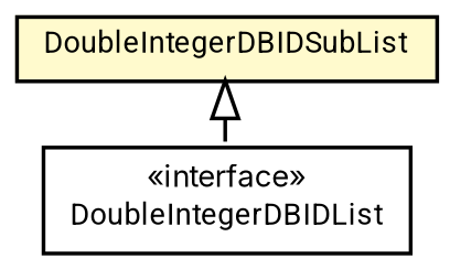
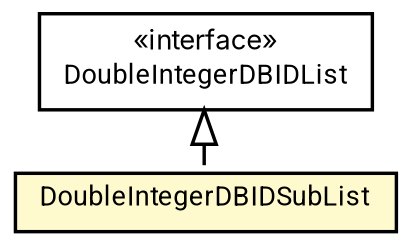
  digraph {
    nodesep=0.15
    rankdir=TB
    ranksep=0.25
    fontname=Inter
    node [fontcolor=black fontname=Inter fontsize=8 margin=0 shape=plaintext]
    n1 [height=0 label=<<table title="de.lmu.ifi.dbs.elki.database.ids.integer.DoubleIntegerDBIDSubList" border="0" cellborder="1" cellspacing="0" cellpadding="2" bgcolor="lemonChiffon" href="DoubleIntegerDBIDSubList.html" target="_parent"> 		<tr><td><table border="0" cellspacing="0" cellpadding="1"> 		<tr><td align="center" balign="center"> <font face="Roboto">DoubleIntegerDBIDSubList</font> </td></tr> 		</table></td></tr> 		</table>> width=0]
    n2 [height=0 label=<<table title="de.lmu.ifi.dbs.elki.database.ids.integer.DoubleIntegerDBIDList" border="0" cellborder="1" cellspacing="0" cellpadding="2" href="DoubleIntegerDBIDList.html" target="_parent"> 		<tr><td><table border="0" cellspacing="0" cellpadding="1"> 		<tr><td align="center" balign="center"> &#171;interface&#187; </td></tr> 		<tr><td align="center" balign="center"> <font face="Roboto">DoubleIntegerDBIDList</font> </td></tr> 		</table></td></tr> 		</table>> width=0]
-   n1 -> n2 [arrowtail=empty color=black dir=back fontname=Inter fontsize=7 labelfontname=Roboto labelfontsize=7 style=dashed weight=9]
+   n2 -> n1 [arrowtail=empty color=black dir=back fontname=Inter fontsize=7 labelfontname=Roboto labelfontsize=7 style=dashed weight=9]
  }
